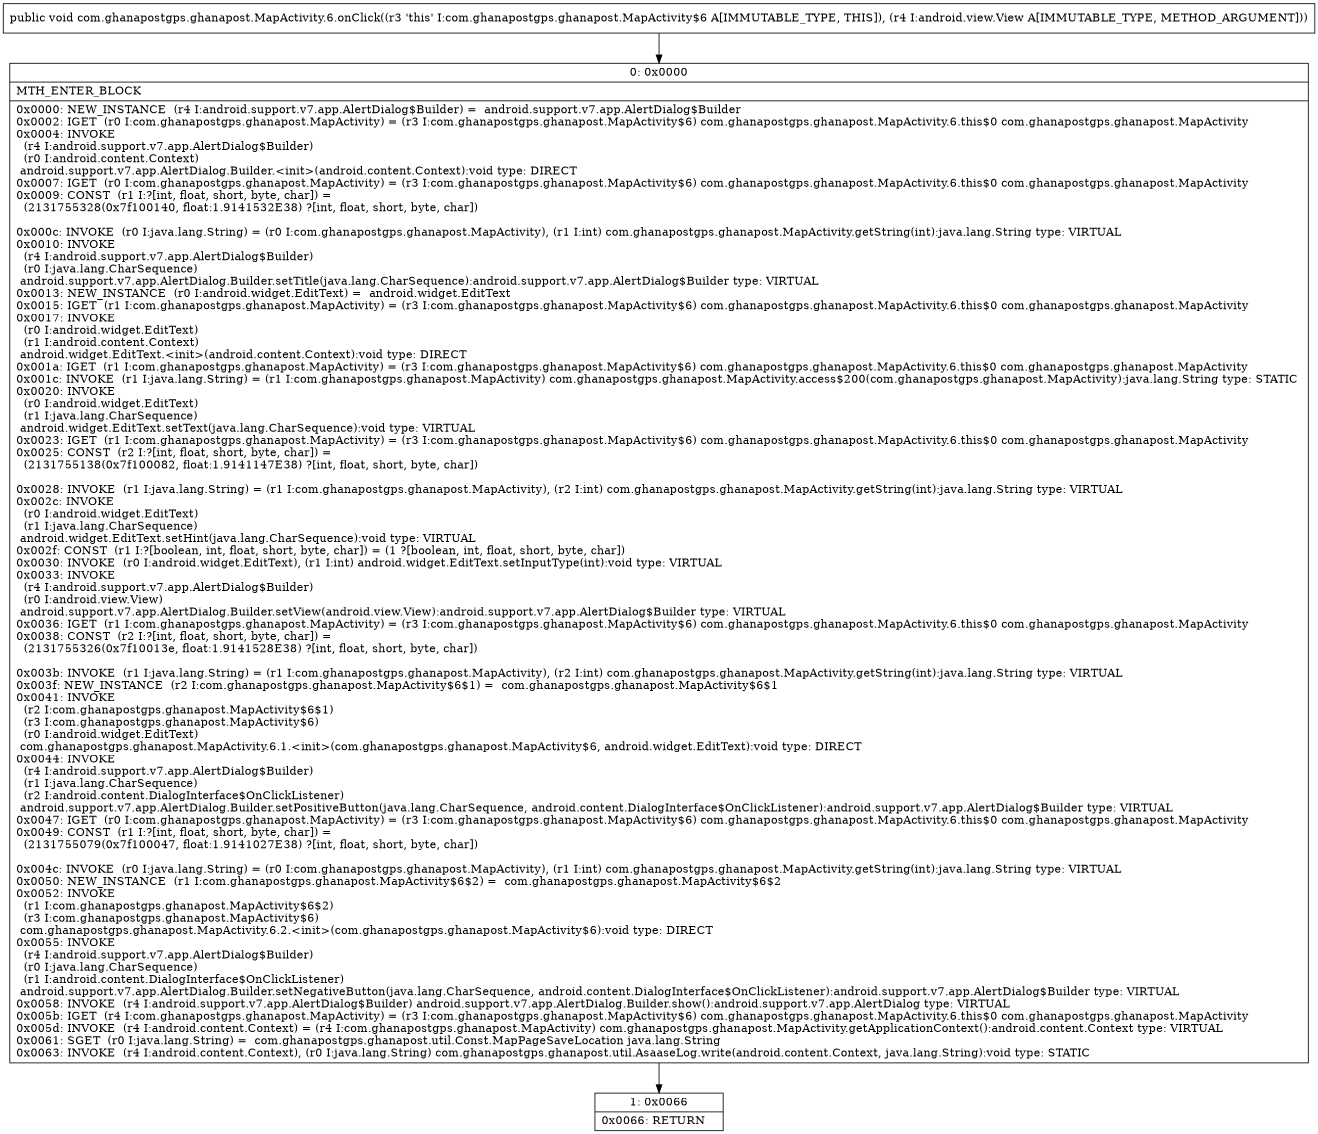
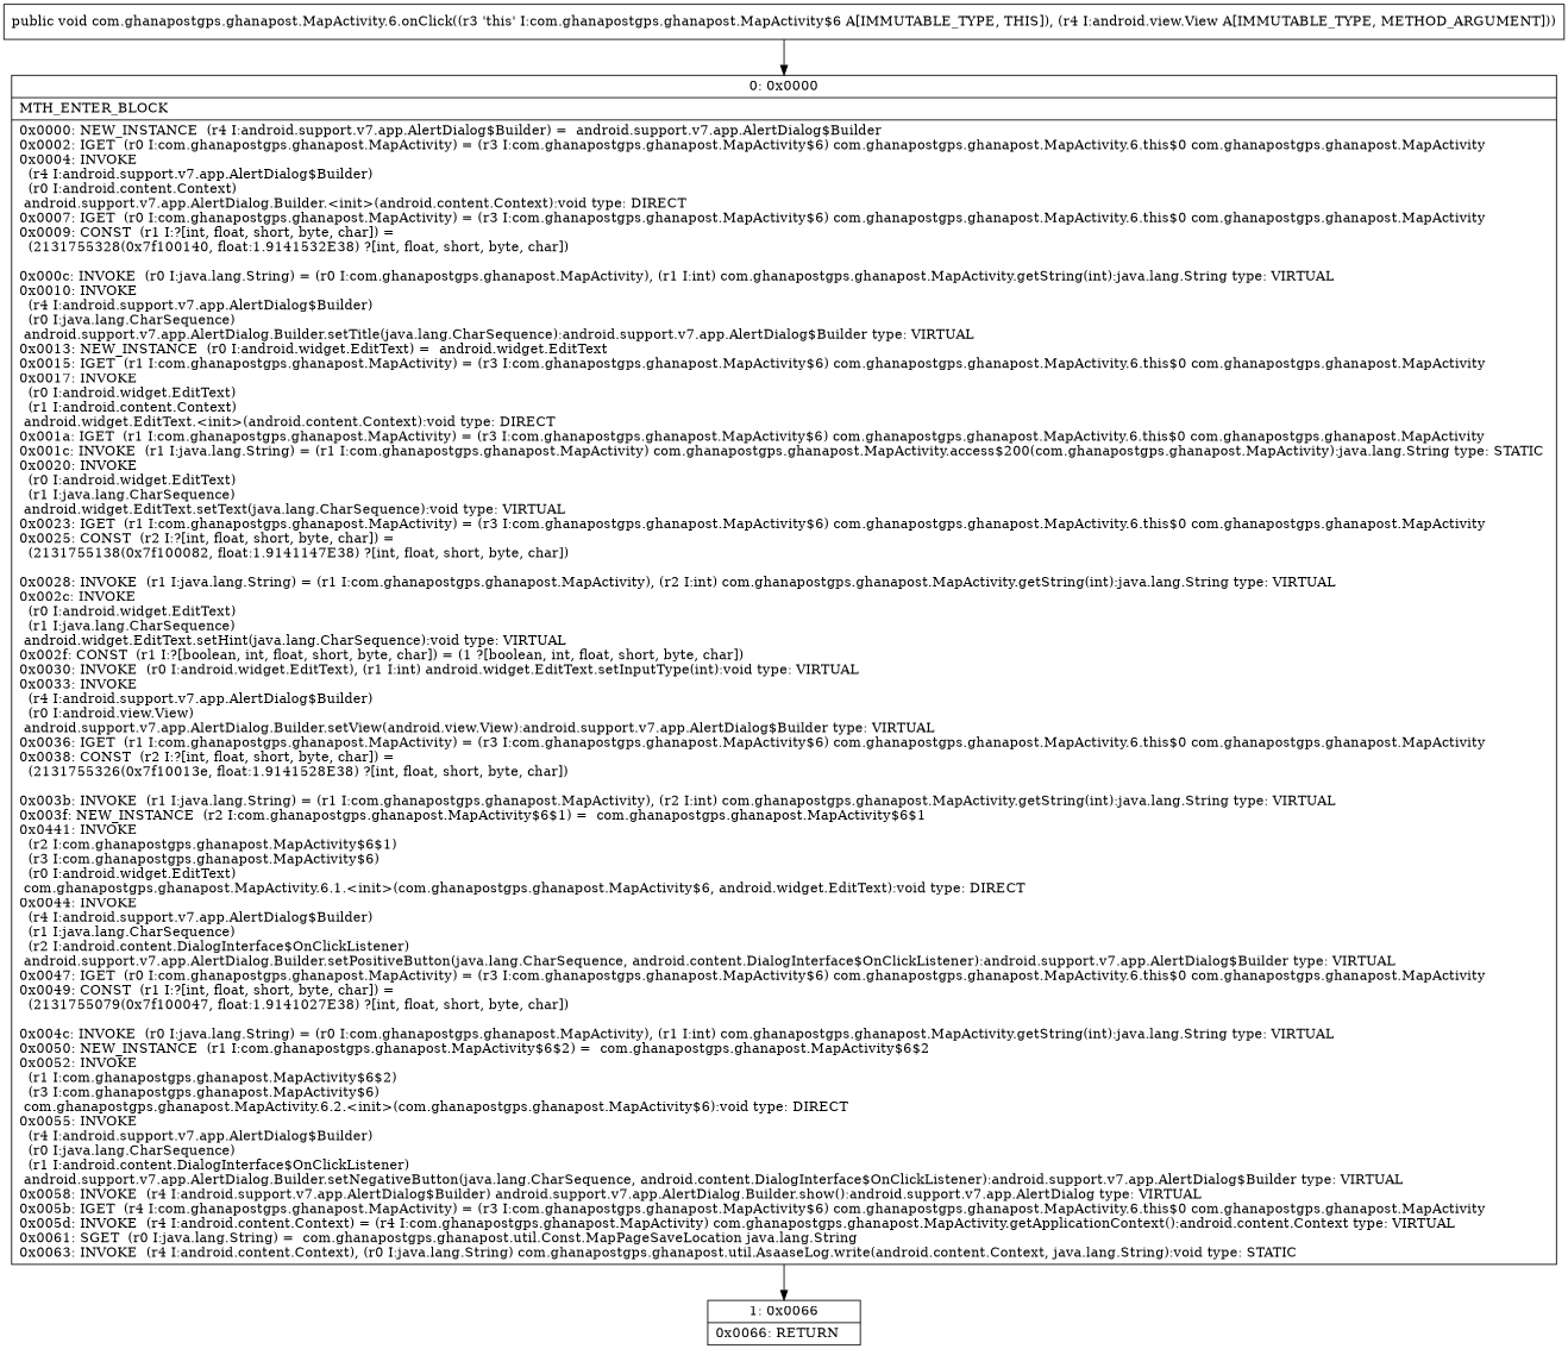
  digraph {
    node [shape=record]
-   n1 [label="{0\:\ 0x0000|MTH_ENTER_BLOCK\l|0x0000: NEW_INSTANCE  (r4 I:android.support.v7.app.AlertDialog$Builder) =  android.support.v7.app.AlertDialog$Builder \l0x0002: IGET  (r0 I:com.ghanapostgps.ghanapost.MapActivity) = (r3 I:com.ghanapostgps.ghanapost.MapActivity$6) com.ghanapostgps.ghanapost.MapActivity.6.this$0 com.ghanapostgps.ghanapost.MapActivity \l0x0004: INVOKE  \l  (r4 I:android.support.v7.app.AlertDialog$Builder)\l  (r0 I:android.content.Context)\l android.support.v7.app.AlertDialog.Builder.\<init\>(android.content.Context):void type: DIRECT \l0x0007: IGET  (r0 I:com.ghanapostgps.ghanapost.MapActivity) = (r3 I:com.ghanapostgps.ghanapost.MapActivity$6) com.ghanapostgps.ghanapost.MapActivity.6.this$0 com.ghanapostgps.ghanapost.MapActivity \l0x0009: CONST  (r1 I:?[int, float, short, byte, char]) = \l  (2131755328(0x7f100140, float:1.9141532E38) ?[int, float, short, byte, char])\l \l0x000c: INVOKE  (r0 I:java.lang.String) = (r0 I:com.ghanapostgps.ghanapost.MapActivity), (r1 I:int) com.ghanapostgps.ghanapost.MapActivity.getString(int):java.lang.String type: VIRTUAL \l0x0010: INVOKE  \l  (r4 I:android.support.v7.app.AlertDialog$Builder)\l  (r0 I:java.lang.CharSequence)\l android.support.v7.app.AlertDialog.Builder.setTitle(java.lang.CharSequence):android.support.v7.app.AlertDialog$Builder type: VIRTUAL \l0x0013: NEW_INSTANCE  (r0 I:android.widget.EditText) =  android.widget.EditText \l0x0015: IGET  (r1 I:com.ghanapostgps.ghanapost.MapActivity) = (r3 I:com.ghanapostgps.ghanapost.MapActivity$6) com.ghanapostgps.ghanapost.MapActivity.6.this$0 com.ghanapostgps.ghanapost.MapActivity \l0x0017: INVOKE  \l  (r0 I:android.widget.EditText)\l  (r1 I:android.content.Context)\l android.widget.EditText.\<init\>(android.content.Context):void type: DIRECT \l0x001a: IGET  (r1 I:com.ghanapostgps.ghanapost.MapActivity) = (r3 I:com.ghanapostgps.ghanapost.MapActivity$6) com.ghanapostgps.ghanapost.MapActivity.6.this$0 com.ghanapostgps.ghanapost.MapActivity \l0x001c: INVOKE  (r1 I:java.lang.String) = (r1 I:com.ghanapostgps.ghanapost.MapActivity) com.ghanapostgps.ghanapost.MapActivity.access$200(com.ghanapostgps.ghanapost.MapActivity):java.lang.String type: STATIC \l0x0020: INVOKE  \l  (r0 I:android.widget.EditText)\l  (r1 I:java.lang.CharSequence)\l android.widget.EditText.setText(java.lang.CharSequence):void type: VIRTUAL \l0x0023: IGET  (r1 I:com.ghanapostgps.ghanapost.MapActivity) = (r3 I:com.ghanapostgps.ghanapost.MapActivity$6) com.ghanapostgps.ghanapost.MapActivity.6.this$0 com.ghanapostgps.ghanapost.MapActivity \l0x0025: CONST  (r2 I:?[int, float, short, byte, char]) = \l  (2131755138(0x7f100082, float:1.9141147E38) ?[int, float, short, byte, char])\l \l0x0028: INVOKE  (r1 I:java.lang.String) = (r1 I:com.ghanapostgps.ghanapost.MapActivity), (r2 I:int) com.ghanapostgps.ghanapost.MapActivity.getString(int):java.lang.String type: VIRTUAL \l0x002c: INVOKE  \l  (r0 I:android.widget.EditText)\l  (r1 I:java.lang.CharSequence)\l android.widget.EditText.setHint(java.lang.CharSequence):void type: VIRTUAL \l0x002f: CONST  (r1 I:?[boolean, int, float, short, byte, char]) = (1 ?[boolean, int, float, short, byte, char]) \l0x0030: INVOKE  (r0 I:android.widget.EditText), (r1 I:int) android.widget.EditText.setInputType(int):void type: VIRTUAL \l0x0033: INVOKE  \l  (r4 I:android.support.v7.app.AlertDialog$Builder)\l  (r0 I:android.view.View)\l android.support.v7.app.AlertDialog.Builder.setView(android.view.View):android.support.v7.app.AlertDialog$Builder type: VIRTUAL \l0x0036: IGET  (r1 I:com.ghanapostgps.ghanapost.MapActivity) = (r3 I:com.ghanapostgps.ghanapost.MapActivity$6) com.ghanapostgps.ghanapost.MapActivity.6.this$0 com.ghanapostgps.ghanapost.MapActivity \l0x0038: CONST  (r2 I:?[int, float, short, byte, char]) = \l  (2131755326(0x7f10013e, float:1.9141528E38) ?[int, float, short, byte, char])\l \l0x003b: INVOKE  (r1 I:java.lang.String) = (r1 I:com.ghanapostgps.ghanapost.MapActivity), (r2 I:int) com.ghanapostgps.ghanapost.MapActivity.getString(int):java.lang.String type: VIRTUAL \l0x003f: NEW_INSTANCE  (r2 I:com.ghanapostgps.ghanapost.MapActivity$6$1) =  com.ghanapostgps.ghanapost.MapActivity$6$1 \l0x0041: INVOKE  \l  (r2 I:com.ghanapostgps.ghanapost.MapActivity$6$1)\l  (r3 I:com.ghanapostgps.ghanapost.MapActivity$6)\l  (r0 I:android.widget.EditText)\l com.ghanapostgps.ghanapost.MapActivity.6.1.\<init\>(com.ghanapostgps.ghanapost.MapActivity$6, android.widget.EditText):void type: DIRECT \l0x0044: INVOKE  \l  (r4 I:android.support.v7.app.AlertDialog$Builder)\l  (r1 I:java.lang.CharSequence)\l  (r2 I:android.content.DialogInterface$OnClickListener)\l android.support.v7.app.AlertDialog.Builder.setPositiveButton(java.lang.CharSequence, android.content.DialogInterface$OnClickListener):android.support.v7.app.AlertDialog$Builder type: VIRTUAL \l0x0047: IGET  (r0 I:com.ghanapostgps.ghanapost.MapActivity) = (r3 I:com.ghanapostgps.ghanapost.MapActivity$6) com.ghanapostgps.ghanapost.MapActivity.6.this$0 com.ghanapostgps.ghanapost.MapActivity \l0x0049: CONST  (r1 I:?[int, float, short, byte, char]) = \l  (2131755079(0x7f100047, float:1.9141027E38) ?[int, float, short, byte, char])\l \l0x004c: INVOKE  (r0 I:java.lang.String) = (r0 I:com.ghanapostgps.ghanapost.MapActivity), (r1 I:int) com.ghanapostgps.ghanapost.MapActivity.getString(int):java.lang.String type: VIRTUAL \l0x0050: NEW_INSTANCE  (r1 I:com.ghanapostgps.ghanapost.MapActivity$6$2) =  com.ghanapostgps.ghanapost.MapActivity$6$2 \l0x0052: INVOKE  \l  (r1 I:com.ghanapostgps.ghanapost.MapActivity$6$2)\l  (r3 I:com.ghanapostgps.ghanapost.MapActivity$6)\l com.ghanapostgps.ghanapost.MapActivity.6.2.\<init\>(com.ghanapostgps.ghanapost.MapActivity$6):void type: DIRECT \l0x0055: INVOKE  \l  (r4 I:android.support.v7.app.AlertDialog$Builder)\l  (r0 I:java.lang.CharSequence)\l  (r1 I:android.content.DialogInterface$OnClickListener)\l android.support.v7.app.AlertDialog.Builder.setNegativeButton(java.lang.CharSequence, android.content.DialogInterface$OnClickListener):android.support.v7.app.AlertDialog$Builder type: VIRTUAL \l0x0058: INVOKE  (r4 I:android.support.v7.app.AlertDialog$Builder) android.support.v7.app.AlertDialog.Builder.show():android.support.v7.app.AlertDialog type: VIRTUAL \l0x005b: IGET  (r4 I:com.ghanapostgps.ghanapost.MapActivity) = (r3 I:com.ghanapostgps.ghanapost.MapActivity$6) com.ghanapostgps.ghanapost.MapActivity.6.this$0 com.ghanapostgps.ghanapost.MapActivity \l0x005d: INVOKE  (r4 I:android.content.Context) = (r4 I:com.ghanapostgps.ghanapost.MapActivity) com.ghanapostgps.ghanapost.MapActivity.getApplicationContext():android.content.Context type: VIRTUAL \l0x0061: SGET  (r0 I:java.lang.String) =  com.ghanapostgps.ghanapost.util.Const.MapPageSaveLocation java.lang.String \l0x0063: INVOKE  (r4 I:android.content.Context), (r0 I:java.lang.String) com.ghanapostgps.ghanapost.util.AsaaseLog.write(android.content.Context, java.lang.String):void type: STATIC \l}"]
+   n1 [label="{0\:\ 0x0000|MTH_ENTER_BLOCK\l|0x0000: NEW_INSTANCE  (r4 I:android.support.v7.app.AlertDialog$Builder) =  android.support.v7.app.AlertDialog$Builder \l0x0002: IGET  (r0 I:com.ghanapostgps.ghanapost.MapActivity) = (r3 I:com.ghanapostgps.ghanapost.MapActivity$6) com.ghanapostgps.ghanapost.MapActivity.6.this$0 com.ghanapostgps.ghanapost.MapActivity \l0x0004: INVOKE  \l  (r4 I:android.support.v7.app.AlertDialog$Builder)\l  (r0 I:android.content.Context)\l android.support.v7.app.AlertDialog.Builder.\<init\>(android.content.Context):void type: DIRECT \l0x0007: IGET  (r0 I:com.ghanapostgps.ghanapost.MapActivity) = (r3 I:com.ghanapostgps.ghanapost.MapActivity$6) com.ghanapostgps.ghanapost.MapActivity.6.this$0 com.ghanapostgps.ghanapost.MapActivity \l0x0009: CONST  (r1 I:?[int, float, short, byte, char]) = \l  (2131755328(0x7f100140, float:1.9141532E38) ?[int, float, short, byte, char])\l \l0x000c: INVOKE  (r0 I:java.lang.String) = (r0 I:com.ghanapostgps.ghanapost.MapActivity), (r1 I:int) com.ghanapostgps.ghanapost.MapActivity.getString(int):java.lang.String type: VIRTUAL \l0x0010: INVOKE  \l  (r4 I:android.support.v7.app.AlertDialog$Builder)\l  (r0 I:java.lang.CharSequence)\l android.support.v7.app.AlertDialog.Builder.setTitle(java.lang.CharSequence):android.support.v7.app.AlertDialog$Builder type: VIRTUAL \l0x0013: NEW_INSTANCE  (r0 I:android.widget.EditText) =  android.widget.EditText \l0x0015: IGET  (r1 I:com.ghanapostgps.ghanapost.MapActivity) = (r3 I:com.ghanapostgps.ghanapost.MapActivity$6) com.ghanapostgps.ghanapost.MapActivity.6.this$0 com.ghanapostgps.ghanapost.MapActivity \l0x0017: INVOKE  \l  (r0 I:android.widget.EditText)\l  (r1 I:android.content.Context)\l android.widget.EditText.\<init\>(android.content.Context):void type: DIRECT \l0x001a: IGET  (r1 I:com.ghanapostgps.ghanapost.MapActivity) = (r3 I:com.ghanapostgps.ghanapost.MapActivity$6) com.ghanapostgps.ghanapost.MapActivity.6.this$0 com.ghanapostgps.ghanapost.MapActivity \l0x001c: INVOKE  (r1 I:java.lang.String) = (r1 I:com.ghanapostgps.ghanapost.MapActivity) com.ghanapostgps.ghanapost.MapActivity.access$200(com.ghanapostgps.ghanapost.MapActivity):java.lang.String type: STATIC \l0x0020: INVOKE  \l  (r0 I:android.widget.EditText)\l  (r1 I:java.lang.CharSequence)\l android.widget.EditText.setText(java.lang.CharSequence):void type: VIRTUAL \l0x0023: IGET  (r1 I:com.ghanapostgps.ghanapost.MapActivity) = (r3 I:com.ghanapostgps.ghanapost.MapActivity$6) com.ghanapostgps.ghanapost.MapActivity.6.this$0 com.ghanapostgps.ghanapost.MapActivity \l0x0025: CONST  (r2 I:?[int, float, short, byte, char]) = \l  (2131755138(0x7f100082, float:1.9141147E38) ?[int, float, short, byte, char])\l \l0x0028: INVOKE  (r1 I:java.lang.String) = (r1 I:com.ghanapostgps.ghanapost.MapActivity), (r2 I:int) com.ghanapostgps.ghanapost.MapActivity.getString(int):java.lang.String type: VIRTUAL \l0x002c: INVOKE  \l  (r0 I:android.widget.EditText)\l  (r1 I:java.lang.CharSequence)\l android.widget.EditText.setHint(java.lang.CharSequence):void type: VIRTUAL \l0x002f: CONST  (r1 I:?[boolean, int, float, short, byte, char]) = (1 ?[boolean, int, float, short, byte, char]) \l0x0030: INVOKE  (r0 I:android.widget.EditText), (r1 I:int) android.widget.EditText.setInputType(int):void type: VIRTUAL \l0x0033: INVOKE  \l  (r4 I:android.support.v7.app.AlertDialog$Builder)\l  (r0 I:android.view.View)\l android.support.v7.app.AlertDialog.Builder.setView(android.view.View):android.support.v7.app.AlertDialog$Builder type: VIRTUAL \l0x0036: IGET  (r1 I:com.ghanapostgps.ghanapost.MapActivity) = (r3 I:com.ghanapostgps.ghanapost.MapActivity$6) com.ghanapostgps.ghanapost.MapActivity.6.this$0 com.ghanapostgps.ghanapost.MapActivity \l0x0038: CONST  (r2 I:?[int, float, short, byte, char]) = \l  (2131755326(0x7f10013e, float:1.9141528E38) ?[int, float, short, byte, char])\l \l0x003b: INVOKE  (r1 I:java.lang.String) = (r1 I:com.ghanapostgps.ghanapost.MapActivity), (r2 I:int) com.ghanapostgps.ghanapost.MapActivity.getString(int):java.lang.String type: VIRTUAL \l0x003f: NEW_INSTANCE  (r2 I:com.ghanapostgps.ghanapost.MapActivity$6$1) =  com.ghanapostgps.ghanapost.MapActivity$6$1 \l0x0441: INVOKE  \l  (r2 I:com.ghanapostgps.ghanapost.MapActivity$6$1)\l  (r3 I:com.ghanapostgps.ghanapost.MapActivity$6)\l  (r0 I:android.widget.EditText)\l com.ghanapostgps.ghanapost.MapActivity.6.1.\<init\>(com.ghanapostgps.ghanapost.MapActivity$6, android.widget.EditText):void type: DIRECT \l0x0044: INVOKE  \l  (r4 I:android.support.v7.app.AlertDialog$Builder)\l  (r1 I:java.lang.CharSequence)\l  (r2 I:android.content.DialogInterface$OnClickListener)\l android.support.v7.app.AlertDialog.Builder.setPositiveButton(java.lang.CharSequence, android.content.DialogInterface$OnClickListener):android.support.v7.app.AlertDialog$Builder type: VIRTUAL \l0x0047: IGET  (r0 I:com.ghanapostgps.ghanapost.MapActivity) = (r3 I:com.ghanapostgps.ghanapost.MapActivity$6) com.ghanapostgps.ghanapost.MapActivity.6.this$0 com.ghanapostgps.ghanapost.MapActivity \l0x0049: CONST  (r1 I:?[int, float, short, byte, char]) = \l  (2131755079(0x7f100047, float:1.9141027E38) ?[int, float, short, byte, char])\l \l0x004c: INVOKE  (r0 I:java.lang.String) = (r0 I:com.ghanapostgps.ghanapost.MapActivity), (r1 I:int) com.ghanapostgps.ghanapost.MapActivity.getString(int):java.lang.String type: VIRTUAL \l0x0050: NEW_INSTANCE  (r1 I:com.ghanapostgps.ghanapost.MapActivity$6$2) =  com.ghanapostgps.ghanapost.MapActivity$6$2 \l0x0052: INVOKE  \l  (r1 I:com.ghanapostgps.ghanapost.MapActivity$6$2)\l  (r3 I:com.ghanapostgps.ghanapost.MapActivity$6)\l com.ghanapostgps.ghanapost.MapActivity.6.2.\<init\>(com.ghanapostgps.ghanapost.MapActivity$6):void type: DIRECT \l0x0055: INVOKE  \l  (r4 I:android.support.v7.app.AlertDialog$Builder)\l  (r0 I:java.lang.CharSequence)\l  (r1 I:android.content.DialogInterface$OnClickListener)\l android.support.v7.app.AlertDialog.Builder.setNegativeButton(java.lang.CharSequence, android.content.DialogInterface$OnClickListener):android.support.v7.app.AlertDialog$Builder type: VIRTUAL \l0x0058: INVOKE  (r4 I:android.support.v7.app.AlertDialog$Builder) android.support.v7.app.AlertDialog.Builder.show():android.support.v7.app.AlertDialog type: VIRTUAL \l0x005b: IGET  (r4 I:com.ghanapostgps.ghanapost.MapActivity) = (r3 I:com.ghanapostgps.ghanapost.MapActivity$6) com.ghanapostgps.ghanapost.MapActivity.6.this$0 com.ghanapostgps.ghanapost.MapActivity \l0x005d: INVOKE  (r4 I:android.content.Context) = (r4 I:com.ghanapostgps.ghanapost.MapActivity) com.ghanapostgps.ghanapost.MapActivity.getApplicationContext():android.content.Context type: VIRTUAL \l0x0061: SGET  (r0 I:java.lang.String) =  com.ghanapostgps.ghanapost.util.Const.MapPageSaveLocation java.lang.String \l0x0063: INVOKE  (r4 I:android.content.Context), (r0 I:java.lang.String) com.ghanapostgps.ghanapost.util.AsaaseLog.write(android.content.Context, java.lang.String):void type: STATIC \l}"]
    n2 [label="{1\:\ 0x0066|0x0066: RETURN   \l}"]
    n3 [label="{public void com.ghanapostgps.ghanapost.MapActivity.6.onClick((r3 'this' I:com.ghanapostgps.ghanapost.MapActivity$6 A[IMMUTABLE_TYPE, THIS]), (r4 I:android.view.View A[IMMUTABLE_TYPE, METHOD_ARGUMENT])) }"]
    n1 -> n2
    n3 -> n1
  }
